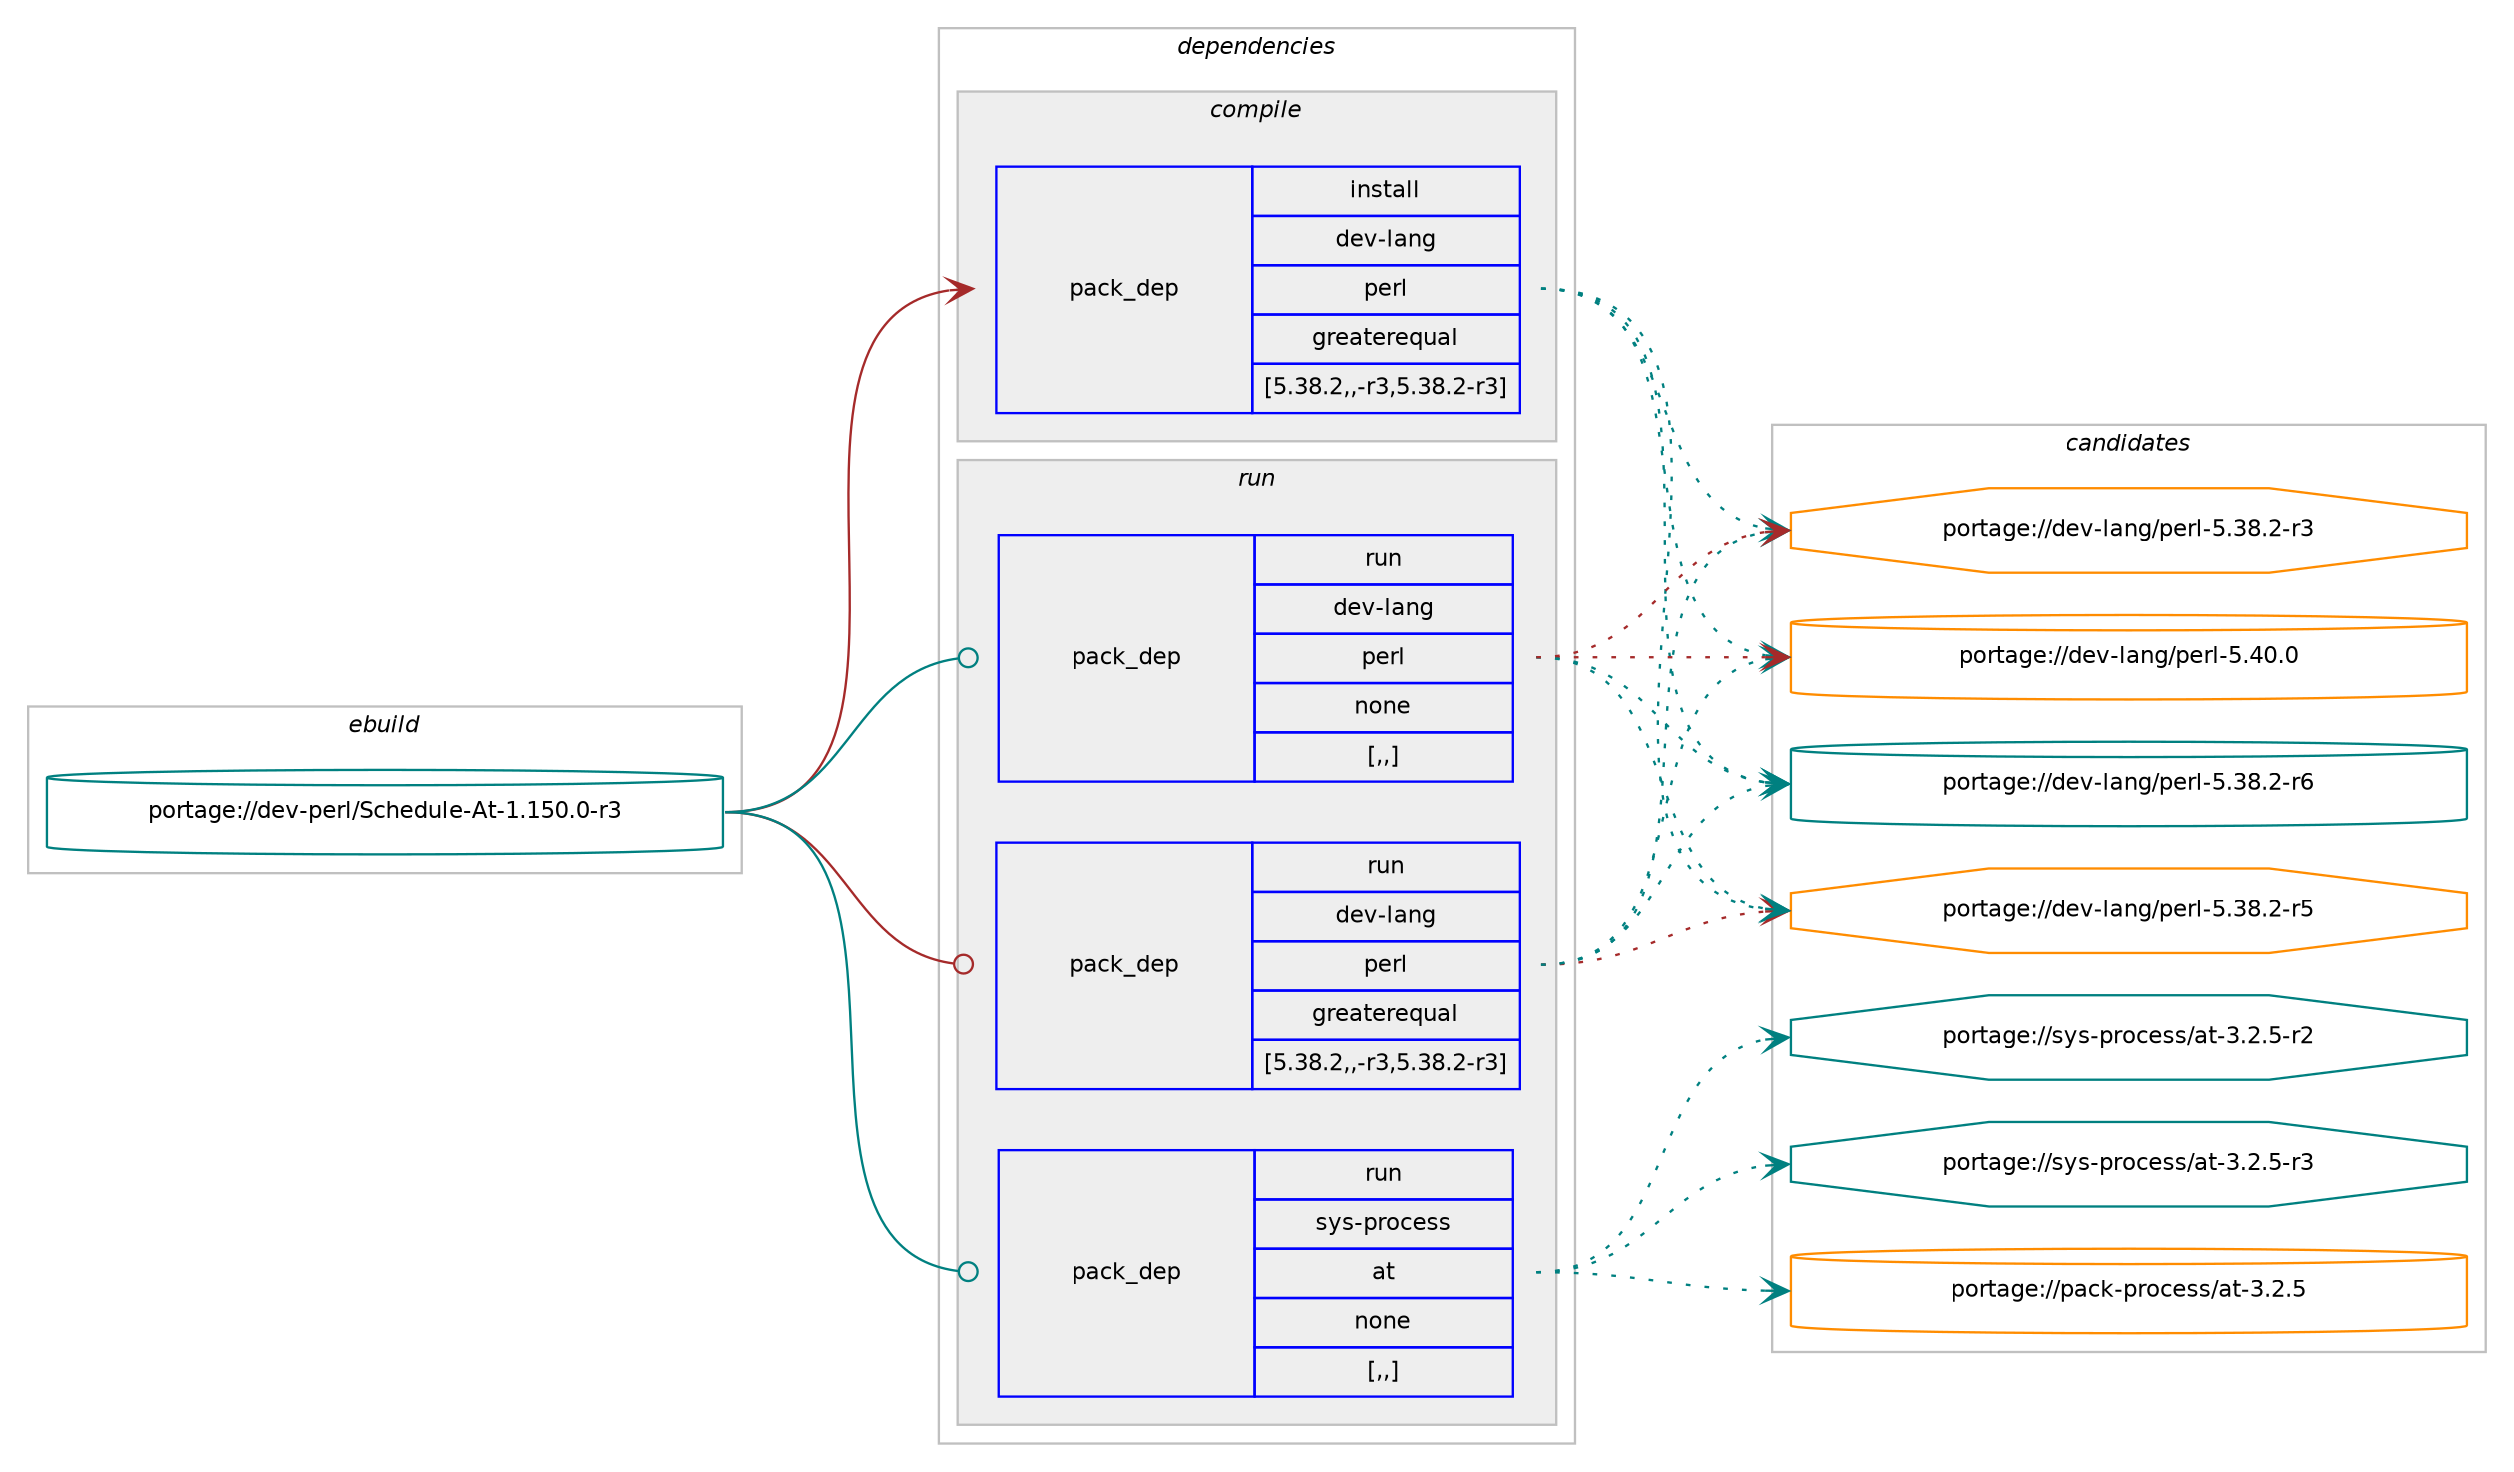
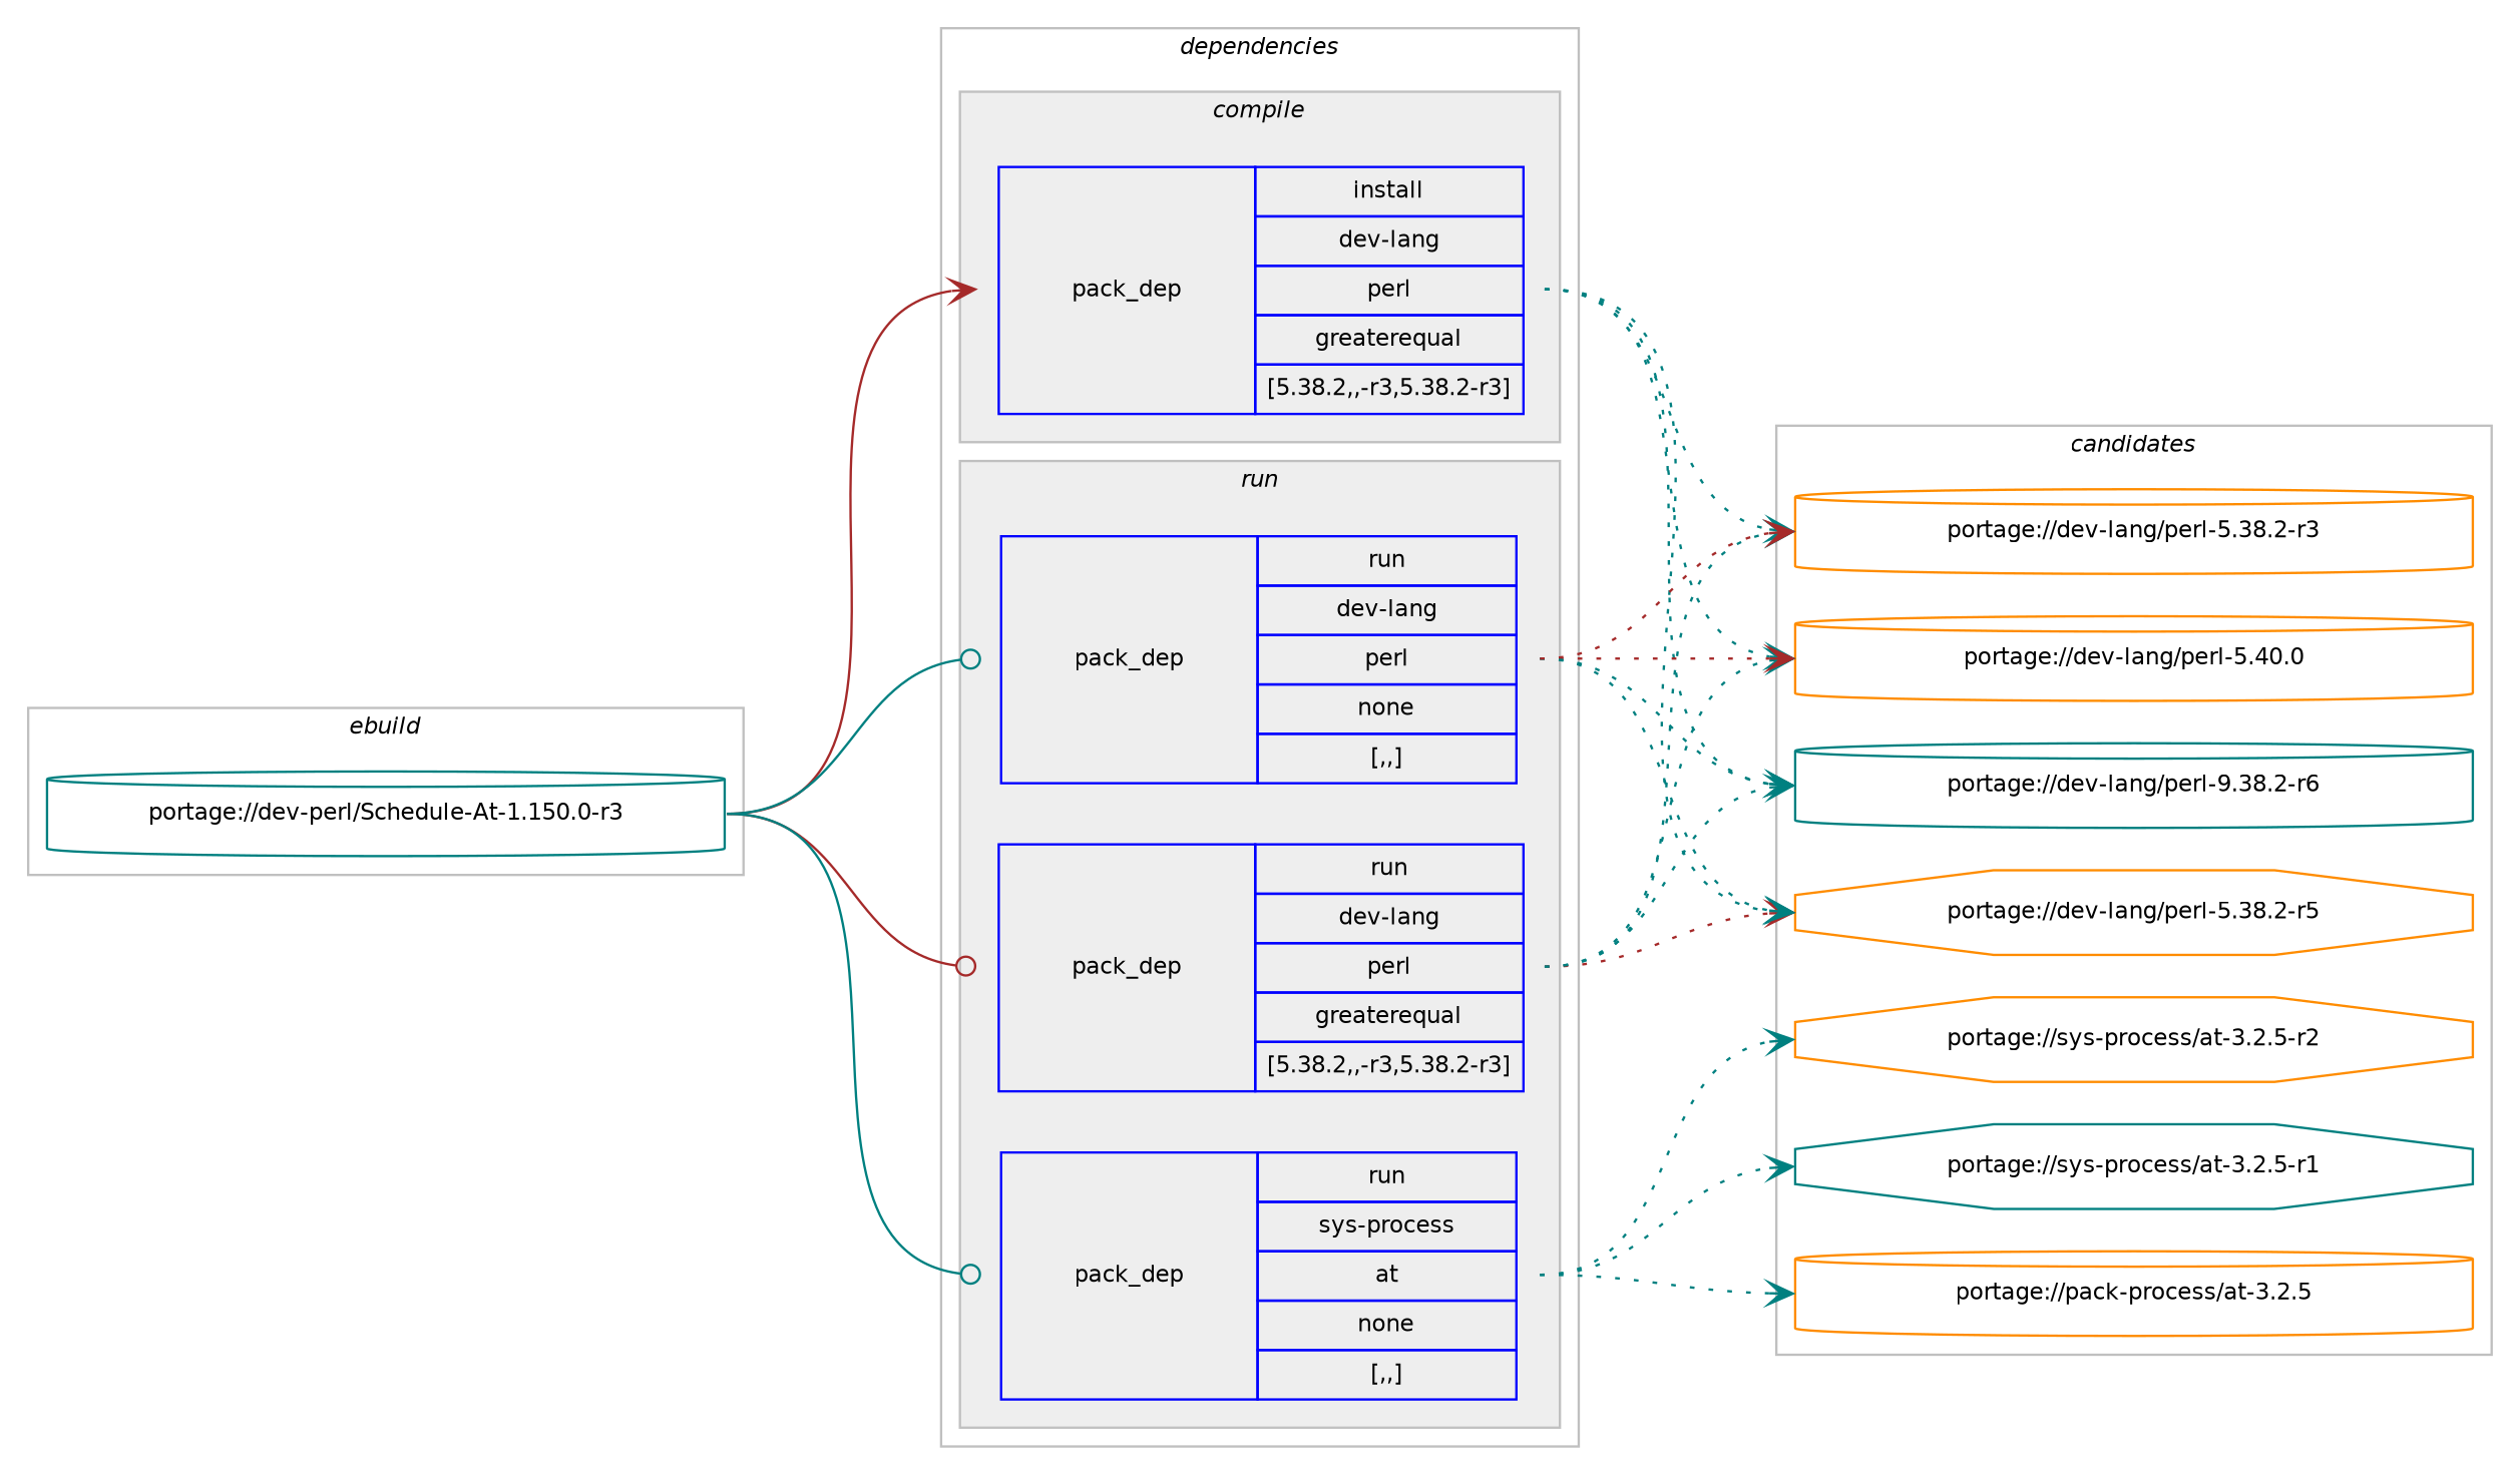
  digraph {
    compound=true
    concentrate=true
    fontname=Helvetica
    fontsize=10
    newrank=true
    rankdir=LR
    ranksep=1.5
    node [color=darkorange fontname=Helvetica fontsize=10 shape=cylinder]
    edge [arrowhead=vee color=teal headport=w style=dotted tailport=e weight=100]
    n1 [color=teal label="portage://dev-perl/Schedule-At-1.150.0-r3" width=4]
    n2 [color=blue label=<<TABLE BORDER="0" CELLBORDER="1" CELLSPACING="0" CELLPADDING="4" WIDTH="220"><TR><TD ROWSPAN="6" CELLPADDING="30">pack_dep</TD></TR><TR><TD WIDTH="110">install</TD></TR><TR><TD>dev-lang</TD></TR><TR><TD>perl</TD></TR><TR><TD>greaterequal</TD></TR><TR><TD>[5.38.2,,-r3,5.38.2-r3]</TD></TR></TABLE>> shape=none]
    n3 [color=blue label=<<TABLE BORDER="0" CELLBORDER="1" CELLSPACING="0" CELLPADDING="4" WIDTH="220"><TR><TD ROWSPAN="6" CELLPADDING="30">pack_dep</TD></TR><TR><TD WIDTH="110">run</TD></TR><TR><TD>dev-lang</TD></TR><TR><TD>perl</TD></TR><TR><TD>greaterequal</TD></TR><TR><TD>[5.38.2,,-r3,5.38.2-r3]</TD></TR></TABLE>> shape=none]
    n4 [color=blue label=<<TABLE BORDER="0" CELLBORDER="1" CELLSPACING="0" CELLPADDING="4" WIDTH="220"><TR><TD ROWSPAN="6" CELLPADDING="30">pack_dep</TD></TR><TR><TD WIDTH="110">run</TD></TR><TR><TD>dev-lang</TD></TR><TR><TD>perl</TD></TR><TR><TD>none</TD></TR><TR><TD>[,,]</TD></TR></TABLE>> shape=none]
    n5 [color=blue label=<<TABLE BORDER="0" CELLBORDER="1" CELLSPACING="0" CELLPADDING="4" WIDTH="220"><TR><TD ROWSPAN="6" CELLPADDING="30">pack_dep</TD></TR><TR><TD WIDTH="110">run</TD></TR><TR><TD>sys-process</TD></TR><TR><TD>at</TD></TR><TR><TD>none</TD></TR><TR><TD>[,,]</TD></TR></TABLE>> shape=none]
    n6 [label="portage://dev-lang/perl-5.40.0" width=4]
-   n7 [color=teal label="portage://dev-lang/perl-5.38.2-r6" width=4]
+   n7 [color=teal label="portage://dev-lang/perl-9.38.2-r6" width=4]
    n8 [label="portage://dev-lang/perl-5.38.2-r5" shape=octagon width=4]
-   n9 [label="portage://dev-lang/perl-5.38.2-r3" shape=octagon width=4]
-   n10 [color=teal label="portage://sys-process/at-3.2.5-r2" shape=octagon width=4]
-   n11 [color=teal label="portage://sys-process/at-3.2.5-r3" shape=octagon width=4]
+   n9 [label="portage://dev-lang/perl-5.38.2-r3" width=4]
+   n10 [label="portage://sys-process/at-3.2.5-r2" shape=octagon width=4]
+   n11 [color=teal label="portage://sys-process/at-3.2.5-r1" shape=octagon width=4]
    n12 [label="portage://pack-process/at-3.2.5" width=4]
    subgraph cluster_1 {
      color=gray
      label=<<i>ebuild</i>>
      n1
    }
    subgraph cluster_2 {
      color=gray
      label=<<i>dependencies</i>>
      subgraph cluster_3 {
        color=gray
        fillcolor="#eeeeee"
        label=<<i>compile</i>>
        style=filled
        subgraph sub_4 {
          color=gray
          fillcolor="#eeeeee"
          label=<<i>compile</i>>
          style=filled
          n2
        }
      }
      subgraph cluster_5 {
        color=gray
        fillcolor="#eeeeee"
        label=<<i>compile and run</i>>
        style=filled
      }
      subgraph cluster_6 {
        color=gray
        fillcolor="#eeeeee"
        label=<<i>run</i>>
        style=filled
        subgraph sub_7 {
          color=gray
          fillcolor="#eeeeee"
          label=<<i>run</i>>
          style=filled
          n3
        }
        subgraph sub_8 {
          color=gray
          fillcolor="#eeeeee"
          label=<<i>run</i>>
          style=filled
          n4
        }
        subgraph sub_9 {
          color=gray
          fillcolor="#eeeeee"
          label=<<i>run</i>>
          style=filled
          n5
        }
      }
    }
    subgraph cluster_10 {
      color=gray
      label=<<i>candidates</i>>
      rank=same
      subgraph sub_11 {
        color=black
        label=<<i>candidates</i>>
        nodesep=1
        rank=same
        n6
        n7
        n8
        n9
      }
      subgraph sub_12 {
        color=black
        label=<<i>candidates</i>>
        nodesep=1
        rank=same
        n6
        n7
        n8
        n9
      }
      subgraph sub_13 {
        color=black
        label=<<i>candidates</i>>
        nodesep=1
        rank=same
        n6
        n7
        n8
        n9
      }
      subgraph sub_14 {
        color=black
        label=<<i>candidates</i>>
        nodesep=1
        rank=same
        n10
        n11
        n12
      }
    }
    n1 -> n2 [color=brown style=solid weight=20]
    n1 -> n3 [arrowhead=odot color=brown style=solid weight=20]
    n1 -> n4 [arrowhead=odot style=solid weight=20]
    n1 -> n5 [arrowhead=odot style=solid weight=20]
    n2 -> n6
    n2 -> n7
    n2 -> n8
    n2 -> n9
    n3 -> n6
    n3 -> n7
    n3 -> n8 [color=brown]
    n3 -> n9
    n4 -> n6 [color=brown]
    n4 -> n7
    n4 -> n8
    n4 -> n9 [color=brown]
    n5 -> n10
    n5 -> n11
    n5 -> n12
  }
